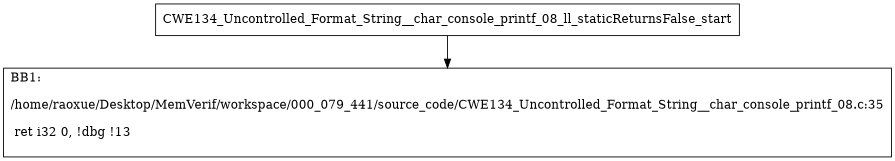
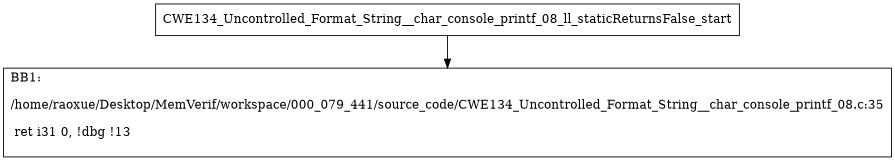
  digraph {
    node [shape=record]
    n1 [label="{CWE134_Uncontrolled_Format_String__char_console_printf_08_ll_staticReturnsFalse_start}"]
-   n2 [label="{BB1:\l\l/home/raoxue/Desktop/MemVerif/workspace/000_079_441/source_code/CWE134_Uncontrolled_Format_String__char_console_printf_08.c:35\l\n  ret i32 0, !dbg !13\l\n}"]
+   n2 [label="{BB1:\l\l/home/raoxue/Desktop/MemVerif/workspace/000_079_441/source_code/CWE134_Uncontrolled_Format_String__char_console_printf_08.c:35\l\n  ret i31 0, !dbg !13\l\n}"]
    n1 -> n2
  }
